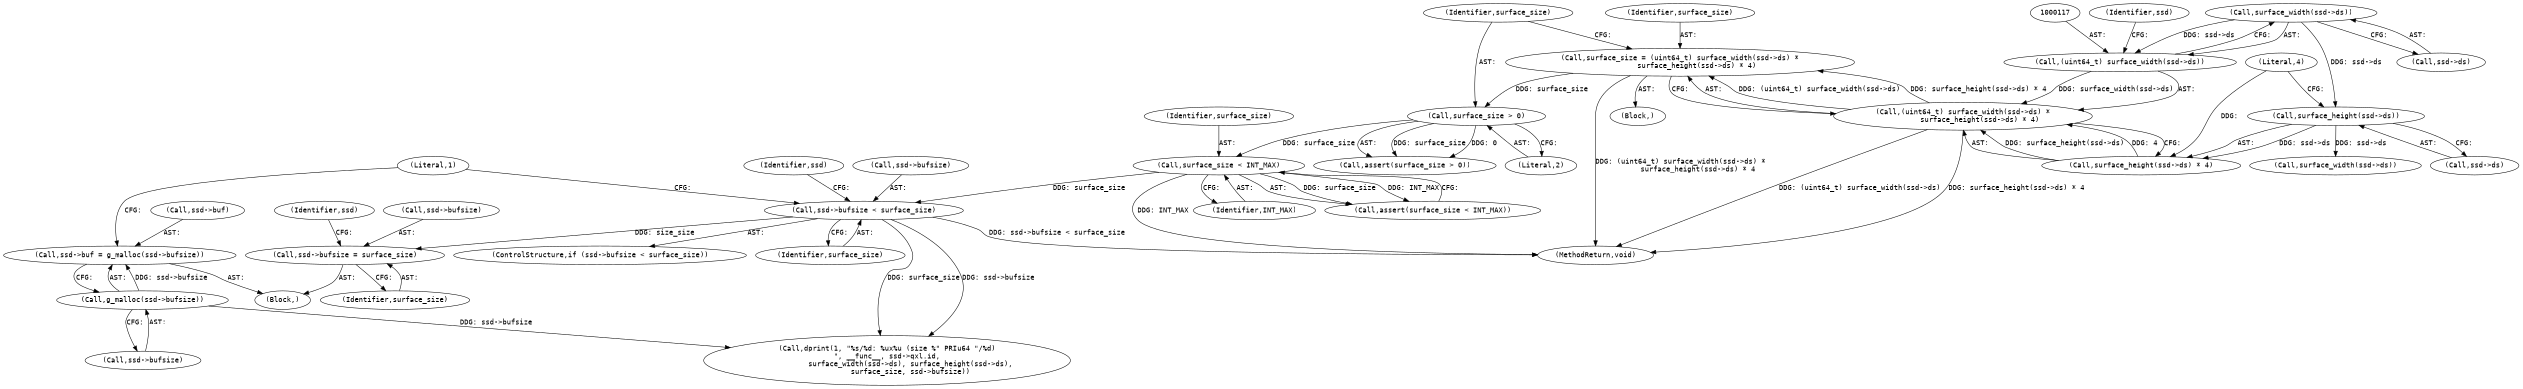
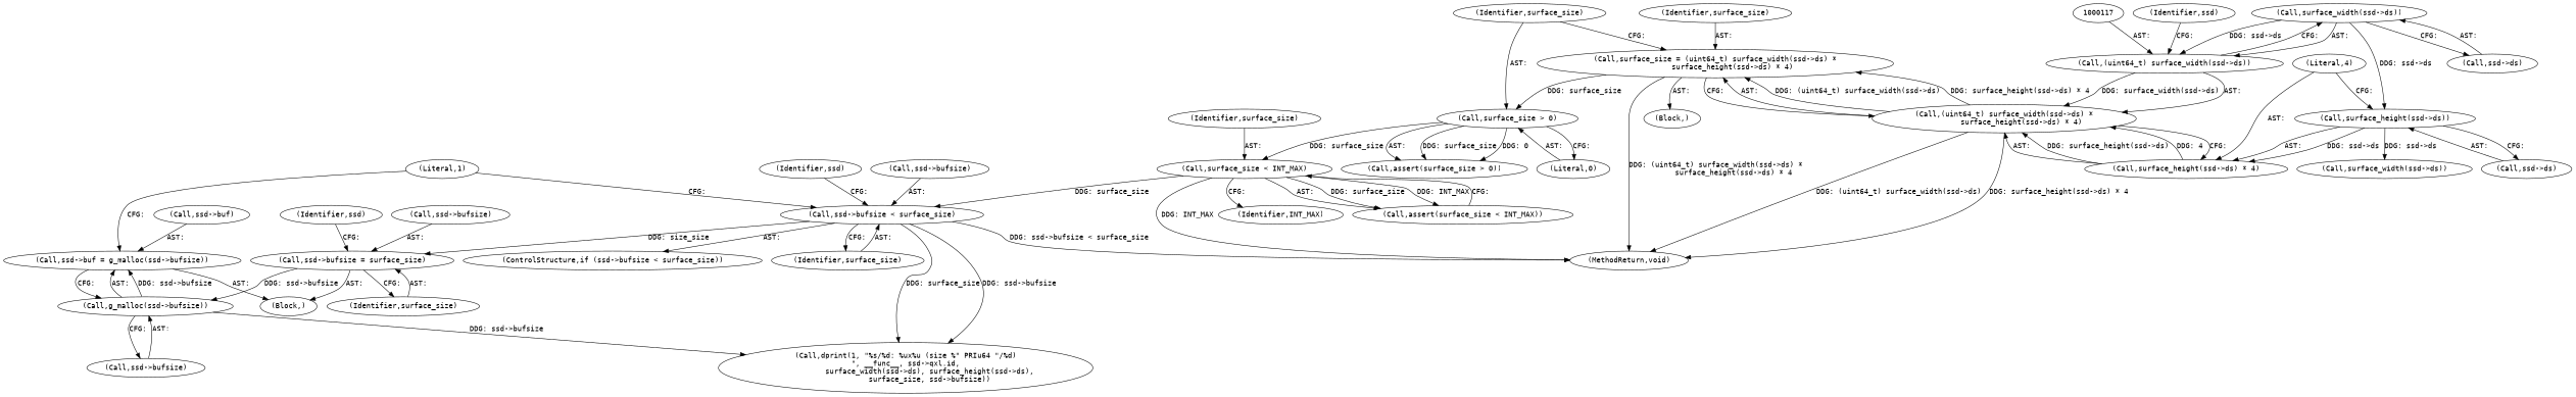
  digraph {
    fontname="DejaVu Sans Mono"
    node [fontname="DejaVu Sans Mono"]
    edge [fontname="DejaVu Sans Mono"]
    n1 [label="(Call,ssd->buf = g_malloc(ssd->bufsize))"]
    n2 [label="(Call,g_malloc(ssd->bufsize))"]
    n3 [label="(Block,)"]
    n4 [label="(Call,ssd->bufsize)"]
    n5 [label="(Call,dprint(1, \"%s/%d: %ux%u (size %\" PRIu64 \"/%d)\n\", __func__, ssd->qxl.id,\n           surface_width(ssd->ds), surface_height(ssd->ds),\n           surface_size, ssd->bufsize))"]
    n6 [label="(Call,ssd->bufsize = surface_size)"]
    n7 [label="(Identifier,surface_size)"]
    n8 [label="(Call,ssd->bufsize < surface_size)"]
    n9 [label="(MethodReturn,void)"]
    n10 [label="(ControlStructure,if (ssd->bufsize < surface_size))"]
    n11 [label="(Identifier,surface_size)"]
    n12 [label="(Call,surface_size < INT_MAX)"]
    n13 [label="(Call,assert(surface_size < INT_MAX))"]
    n14 [label="(Identifier,INT_MAX)"]
    n15 [label="(Call,surface_size > 0)"]
-   n16 [label="(Literal,2)"]
+   n16 [label="(Literal,0)"]
    n17 [label="(Call,assert(surface_size > 0))"]
    n18 [label="(Call,surface_size = (uint64_t) surface_width(ssd->ds) *\n        surface_height(ssd->ds) * 4)"]
    n19 [label="(Call,(uint64_t) surface_width(ssd->ds) *\n        surface_height(ssd->ds) * 4)"]
    n20 [label="(Block,)"]
    n21 [label="(Call,surface_height(ssd->ds) * 4)"]
    n22 [label="(Call,(uint64_t) surface_width(ssd->ds))"]
    n23 [label="(Call,surface_width(ssd->ds))"]
    n24 [label="(Call,surface_height(ssd->ds))"]
    n25 [label="(Call,ssd->ds)"]
    n26 [label="(Call,ssd->ds)"]
    n27 [label="(Call,surface_width(ssd->ds))"]
    n28 [label="(Literal,4)"]
    n29 [label="(Identifier,surface_size)"]
    n30 [label="(Identifier,ssd)"]
    n31 [label="(Literal,1)"]
    n32 [label="(Identifier,ssd)"]
    n33 [label="(Call,ssd->bufsize)"]
    n34 [label="(Identifier,surface_size)"]
    n35 [label="(Identifier,surface_size)"]
    n36 [label="(Identifier,ssd)"]
    n37 [label="(Call,ssd->bufsize)"]
    n38 [label="(Call,ssd->buf)"]
    1000117
    n1 -> n2 [label="CFG: "]
    n1 -> n3 [label="AST: "]
    n2 -> n1 [label="AST: "]
    n2 -> n1 [label="DDG: ssd->bufsize"]
    n2 -> n4 [label="CFG: "]
    n2 -> n5 [label="DDG: ssd->bufsize"]
    n4 -> n2 [label="AST: "]
+   n6 -> n2 [label="DDG: ssd->bufsize"]
    n6 -> n3 [label="AST: "]
    n6 -> n7 [label="CFG: "]
    n7 -> n6 [label="AST: "]
    n8 -> n5 [label="DDG: surface_size"]
    n8 -> n5 [label="DDG: ssd->bufsize"]
    n8 -> n6 [label="DDG: size_size"]
    n8 -> n9 [label="DDG: ssd->bufsize < surface_size"]
    n8 -> n10 [label="AST: "]
    n8 -> n11 [label="CFG: "]
    n11 -> n8 [label="AST: "]
    n12 -> n8 [label="DDG: surface_size"]
    n12 -> n9 [label="DDG: INT_MAX"]
    n12 -> n13 [label="AST: "]
    n12 -> n13 [label="DDG: surface_size"]
    n12 -> n13 [label="DDG: INT_MAX"]
    n12 -> n14 [label="CFG: "]
    n13 -> n12 [label="CFG: "]
-   n14 -> n12 [label="AST: "]
    n15 -> n12 [label="DDG: surface_size"]
    n15 -> n16 [label="CFG: "]
    n15 -> n17 [label="AST: "]
    n15 -> n17 [label="DDG: surface_size"]
    n15 -> n17 [label="DDG: 0"]
    n16 -> n15 [label="AST: "]
    n18 -> n9 [label="DDG: (uint64_t) surface_width(ssd->ds) *\n        surface_height(ssd->ds) * 4"]
    n18 -> n15 [label="DDG: surface_size"]
    n18 -> n19 [label="CFG: "]
    n18 -> n20 [label="AST: "]
    n19 -> n9 [label="DDG: surface_height(ssd->ds) * 4"]
    n19 -> n9 [label="DDG: (uint64_t) surface_width(ssd->ds)"]
    n19 -> n18 [label="AST: "]
    n19 -> n18 [label="DDG: (uint64_t) surface_width(ssd->ds)"]
    n19 -> n18 [label="DDG: surface_height(ssd->ds) * 4"]
    n19 -> n21 [label="CFG: "]
    n21 -> n19 [label="AST: "]
    n21 -> n19 [label="DDG: surface_height(ssd->ds)"]
    n21 -> n19 [label="DDG: 4"]
    n22 -> n19 [label="AST: "]
    n22 -> n19 [label="DDG: surface_width(ssd->ds)"]
    n22 -> n23 [label="CFG: "]
    n23 -> n22 [label="AST: "]
    n23 -> n22 [label="DDG: ssd->ds"]
    n23 -> n24 [label="DDG: ssd->ds"]
    n23 -> n25 [label="CFG: "]
    n24 -> n21 [label="AST: "]
    n24 -> n21 [label="DDG: ssd->ds"]
    n24 -> n26 [label="CFG: "]
    n24 -> n27 [label="DDG: ssd->ds"]
    n25 -> n23 [label="AST: "]
    n26 -> n24 [label="AST: "]
-   n28 -> n21 [label="DDG: "]
+   n28 -> n21 [label="AST: "]
    n28 -> n24 [label="CFG: "]
    n29 -> n15 [label="AST: "]
    n29 -> n18 [label="CFG: "]
    n30 -> n8 [label="CFG: "]
    n31 -> n1 [label="CFG: "]
    n31 -> n8 [label="CFG: "]
    n32 -> n6 [label="CFG: "]
    n33 -> n6 [label="AST: "]
    n34 -> n18 [label="AST: "]
    n35 -> n12 [label="AST: "]
    n36 -> n22 [label="CFG: "]
    n37 -> n8 [label="AST: "]
    n38 -> n1 [label="AST: "]
    1000117 -> n22 [label="AST: "]
  }
